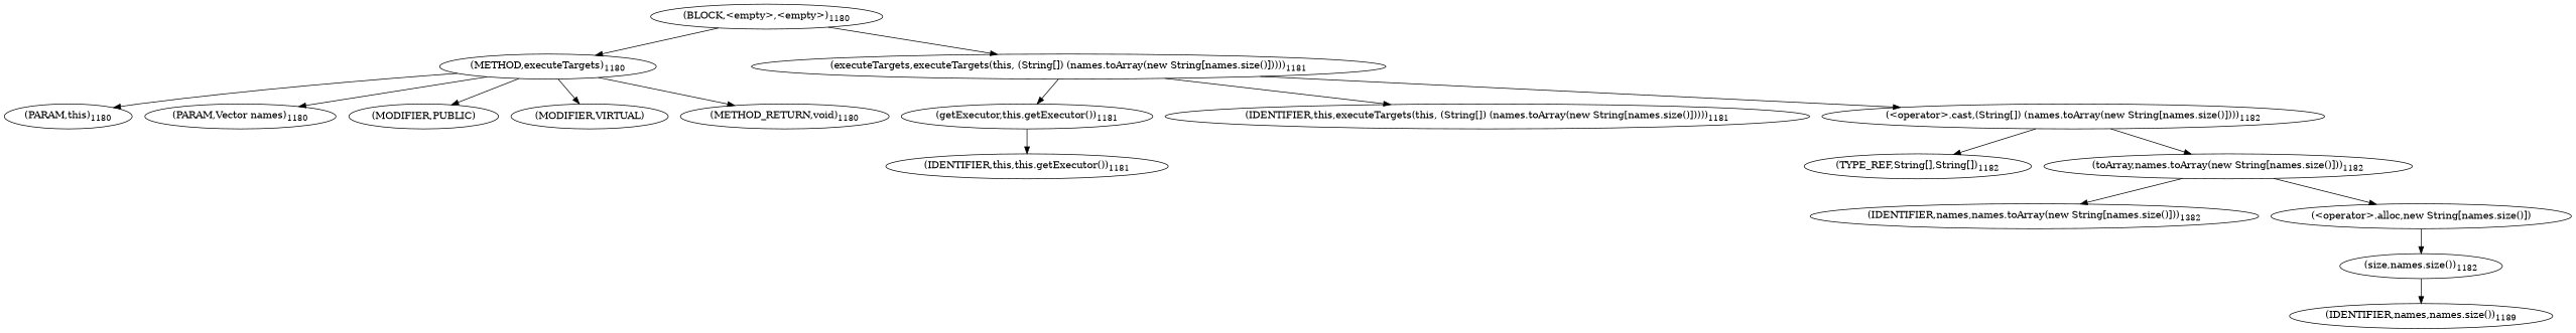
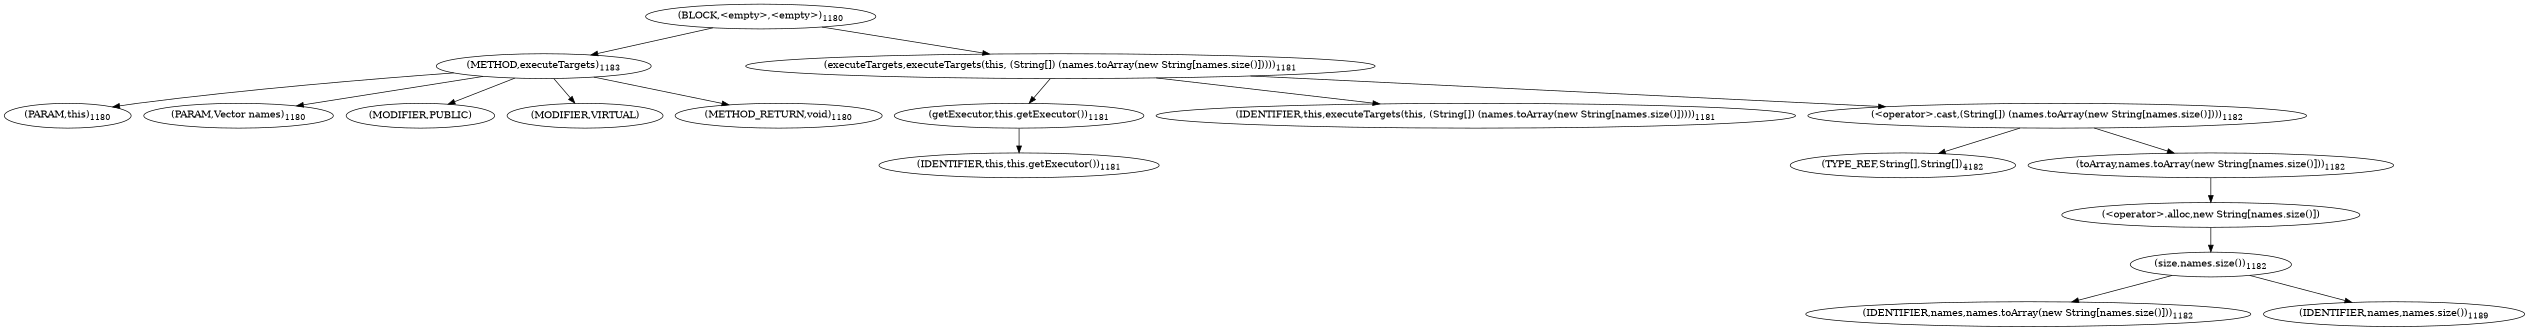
  digraph {
-   n1 [label=<(METHOD,executeTargets)<SUB>1180</SUB>>]
+   n1 [label=<(METHOD,executeTargets)<SUB>1183</SUB>>]
    n2 [label=<(PARAM,this)<SUB>1180</SUB>>]
    n3 [label=<(PARAM,Vector names)<SUB>1180</SUB>>]
    n4 [label=<(MODIFIER,PUBLIC)>]
    n5 [label=<(MODIFIER,VIRTUAL)>]
    n6 [label=<(METHOD_RETURN,void)<SUB>1180</SUB>>]
    n7 [label=<(BLOCK,&lt;empty&gt;,&lt;empty&gt;)<SUB>1180</SUB>>]
    n8 [label=<(executeTargets,executeTargets(this, (String[]) (names.toArray(new String[names.size()]))))<SUB>1181</SUB>>]
    n9 [label=<(getExecutor,this.getExecutor())<SUB>1181</SUB>>]
    n10 [label=<(IDENTIFIER,this,executeTargets(this, (String[]) (names.toArray(new String[names.size()]))))<SUB>1181</SUB>>]
    n11 [label=<(&lt;operator&gt;.cast,(String[]) (names.toArray(new String[names.size()])))<SUB>1182</SUB>>]
    n12 [label=<(IDENTIFIER,this,this.getExecutor())<SUB>1181</SUB>>]
-   n13 [label=<(TYPE_REF,String[],String[])<SUB>1182</SUB>>]
+   n13 [label=<(TYPE_REF,String[],String[])<SUB>4182</SUB>>]
    n14 [label=<(toArray,names.toArray(new String[names.size()]))<SUB>1182</SUB>>]
-   n15 [label=<(IDENTIFIER,names,names.toArray(new String[names.size()]))<SUB>1382</SUB>>]
+   n15 [label=<(IDENTIFIER,names,names.toArray(new String[names.size()]))<SUB>1182</SUB>>]
    n16 [label=<(&lt;operator&gt;.alloc,new String[names.size()])>]
    n17 [label=<(size,names.size())<SUB>1182</SUB>>]
    n18 [label=<(IDENTIFIER,names,names.size())<SUB>1189</SUB>>]
    n1 -> n2
    n1 -> n3
    n1 -> n4
    n1 -> n5
    n1 -> n6
    n7 -> n1
    n7 -> n8
    n8 -> n9
    n8 -> n10
    n8 -> n11
    n9 -> n12
    n11 -> n13
    n11 -> n14
-   n14 -> n15
+   n17 -> n15
    n14 -> n16
    n16 -> n17
    n17 -> n18
  }
